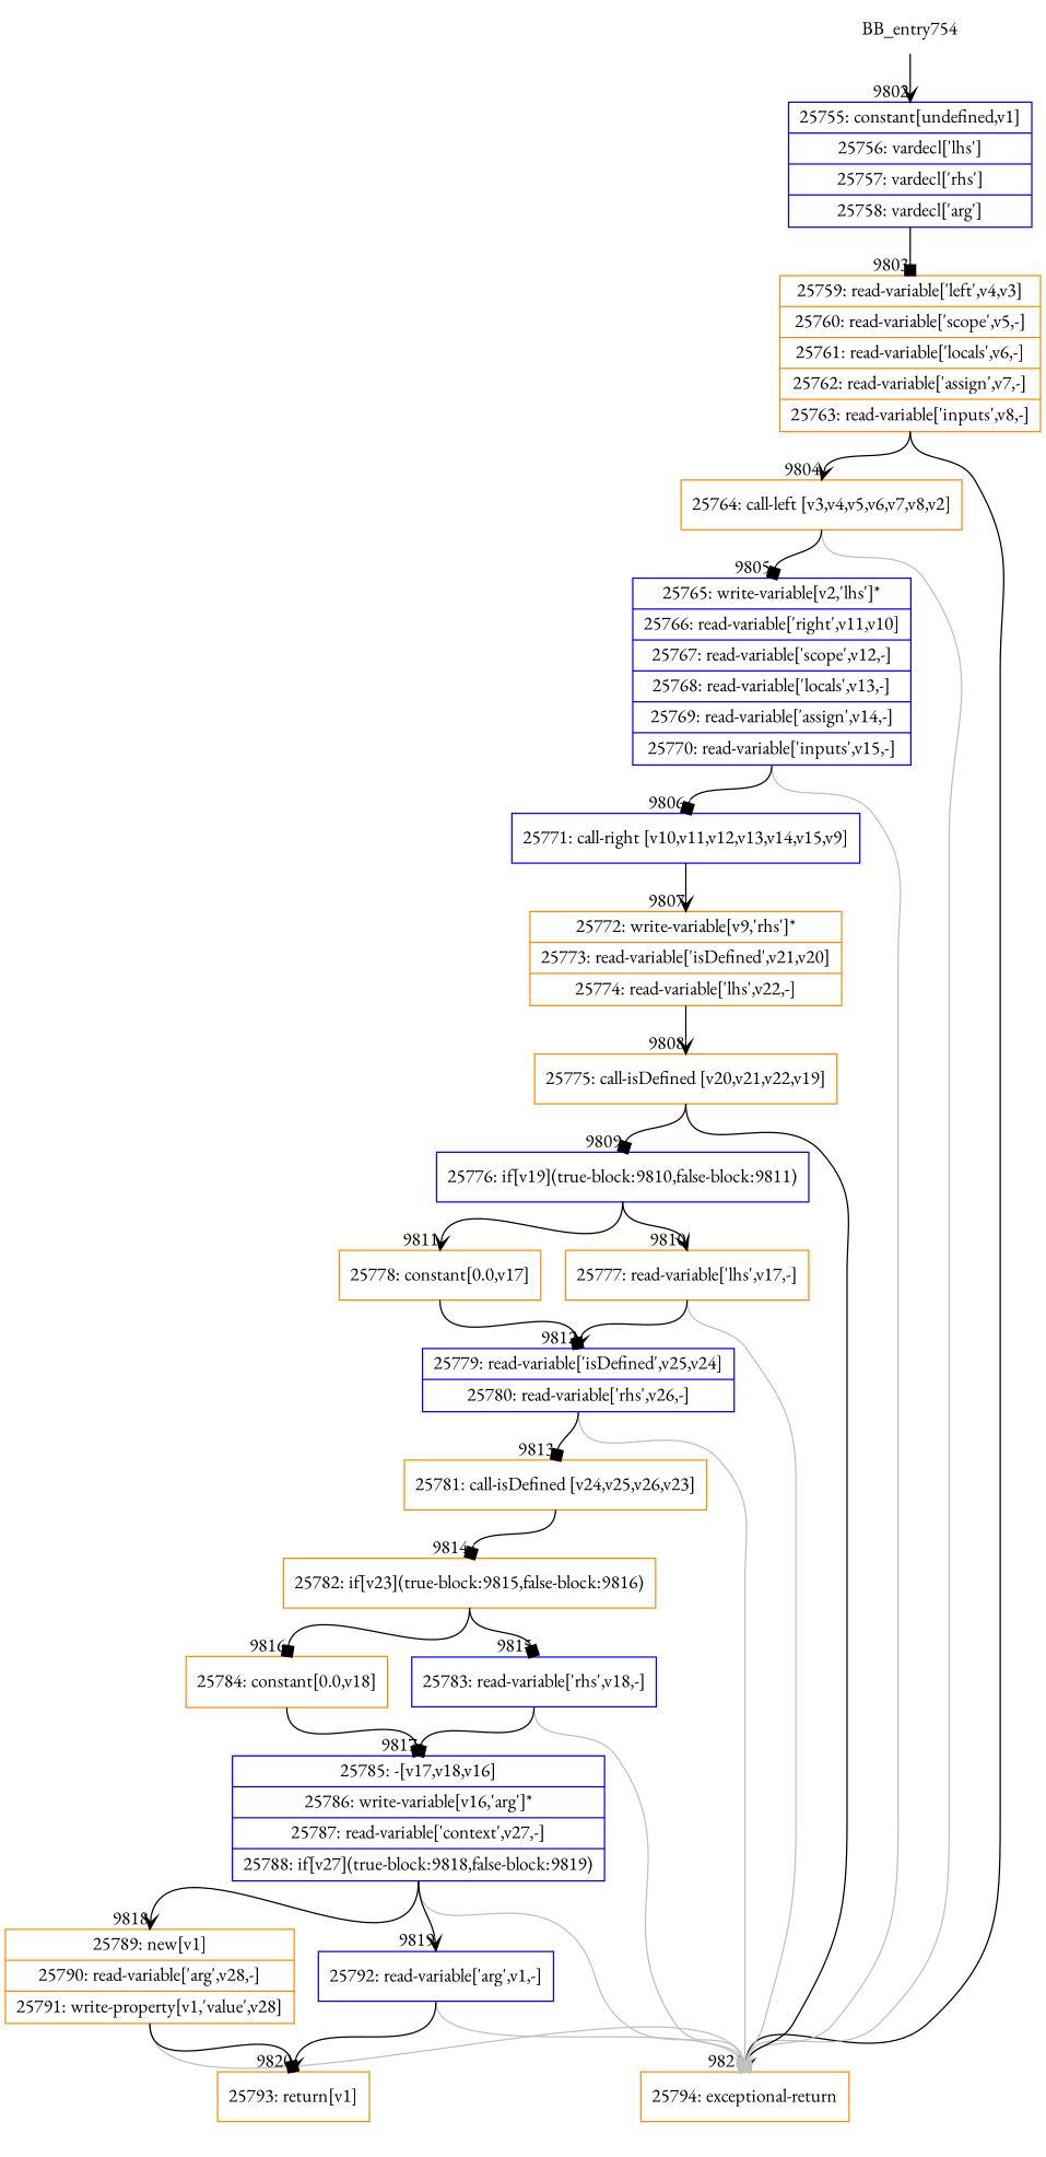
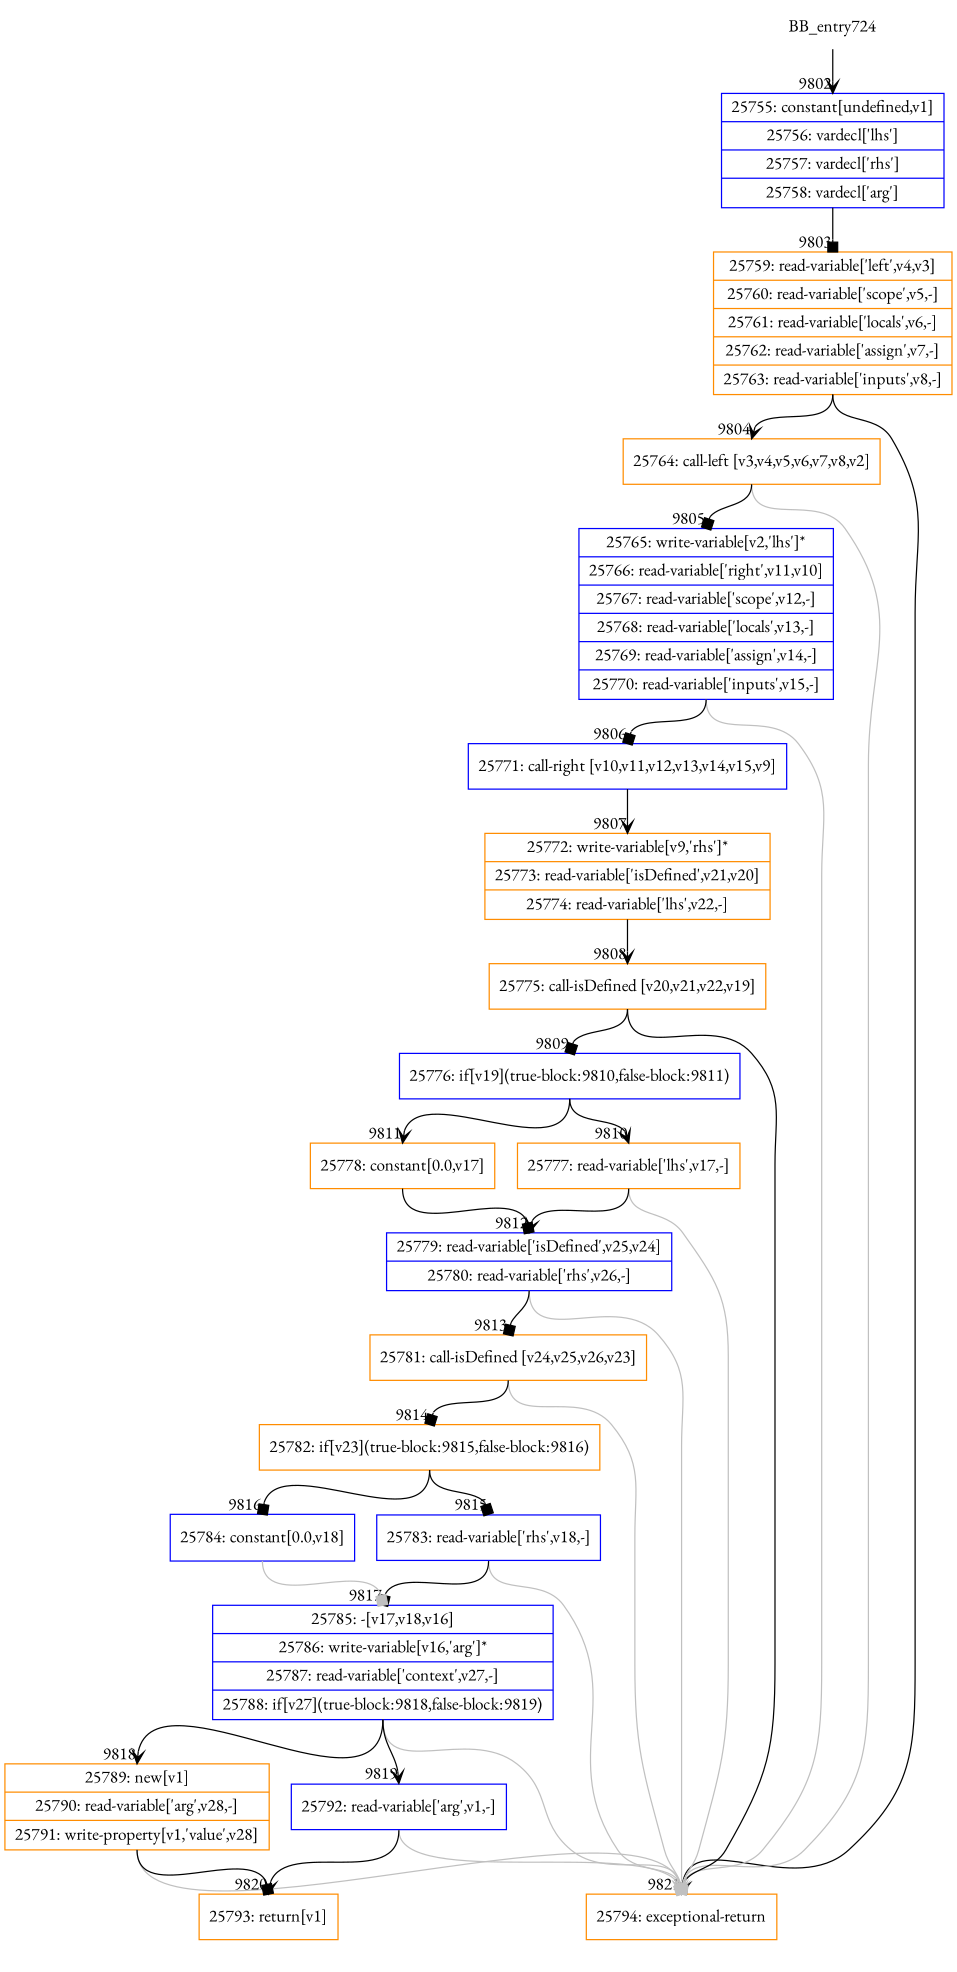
  digraph {
    fontname="EB Garamond"
    rankdir=TD
    node [color=darkorange fontname="EB Garamond" shape=record]
    edge [arrowhead=box fontname="EB Garamond" headport=n tailport=s]
-   BB_entry724 [shape=none label=BB_entry754]
+   BB_entry724 [shape=none]
    n2 [color=blue label="{25755: constant[undefined,v1]|25756: vardecl['lhs']|25757: vardecl['rhs']|25758: vardecl['arg']}"]
    n3 [label="{25759: read-variable['left',v4,v3]|25760: read-variable['scope',v5,-]|25761: read-variable['locals',v6,-]|25762: read-variable['assign',v7,-]|25763: read-variable['inputs',v8,-]}"]
    n4 [label="{25764: call-left [v3,v4,v5,v6,v7,v8,v2]}"]
    n5 [label="{25794: exceptional-return}"]
    n6 [color=blue label="{25765: write-variable[v2,'lhs']*|25766: read-variable['right',v11,v10]|25767: read-variable['scope',v12,-]|25768: read-variable['locals',v13,-]|25769: read-variable['assign',v14,-]|25770: read-variable['inputs',v15,-]}"]
    n7 [color=blue label="{25771: call-right [v10,v11,v12,v13,v14,v15,v9]}"]
    n8 [label="{25772: write-variable[v9,'rhs']*|25773: read-variable['isDefined',v21,v20]|25774: read-variable['lhs',v22,-]}"]
    n9 [label="{25775: call-isDefined [v20,v21,v22,v19]}"]
    n10 [color=blue label="{25776: if[v19](true-block:9810,false-block:9811)}"]
    n11 [label="{25777: read-variable['lhs',v17,-]}"]
    n12 [label="{25778: constant[0.0,v17]}"]
    n13 [color=blue label="{25779: read-variable['isDefined',v25,v24]|25780: read-variable['rhs',v26,-]}"]
    n14 [label="{25781: call-isDefined [v24,v25,v26,v23]}"]
    n15 [label="{25782: if[v23](true-block:9815,false-block:9816)}"]
    n16 [color=blue label="{25783: read-variable['rhs',v18,-]}"]
-   n17 [label="{25784: constant[0.0,v18]}"]
+   n17 [color=blue label="{25784: constant[0.0,v18]}"]
    n18 [color=blue label="{25785: -[v17,v18,v16]|25786: write-variable[v16,'arg']*|25787: read-variable['context',v27,-]|25788: if[v27](true-block:9818,false-block:9819)}"]
    n19 [label="{25789: new[v1]|25790: read-variable['arg',v28,-]|25791: write-property[v1,'value',v28]}"]
    n20 [color=blue label="{25792: read-variable['arg',v1,-]}"]
    n21 [label="{25793: return[v1]}"]
    BB_entry724 -> n2 [arrowhead=vee headlabel="    9802"]
    n2 -> n3 [headlabel="      9803"]
    n3 -> n4 [arrowhead=vee headlabel="      9804"]
    n3 -> n5 [color=black headlabel="      9821"]
    n4 -> n5 [arrowhead=vee color=gray]
    n4 -> n6 [headlabel="      9805"]
    n6 -> n5 [color=gray]
    n6 -> n7 [headlabel="      9806"]
    n7 -> n8 [arrowhead=vee headlabel="      9807"]
    n8 -> n9 [arrowhead=vee headlabel="      9808"]
    n9 -> n5 [arrowhead=vee color=black]
    n9 -> n10 [headlabel="      9809"]
    n10 -> n11 [arrowhead=vee headlabel="      9810"]
    n10 -> n12 [arrowhead=vee headlabel="      9811"]
    n11 -> n5 [color=gray]
    n11 -> n13 [arrowhead=vee headlabel="      9812"]
    n12 -> n13
    n13 -> n5 [arrowhead=vee color=gray]
    n13 -> n14 [headlabel="      9813"]
+   n14 -> n5 [arrowhead=vee color=gray]
    n14 -> n15 [headlabel="      9814"]
    n15 -> n16 [headlabel="      9815"]
    n15 -> n17 [headlabel="      9816"]
    n16 -> n5 [color=gray]
    n16 -> n18 [headlabel="      9817"]
-   n17 -> n18
+   n17 -> n18 [color=gray]
    n18 -> n5 [arrowhead=vee color=gray]
    n18 -> n19 [arrowhead=vee headlabel="      9818"]
    n18 -> n20 [arrowhead=vee headlabel="      9819"]
    n19 -> n5 [arrowhead=vee color=gray]
    n19 -> n21 [headlabel="      9820"]
    n20 -> n5 [color=gray]
    n20 -> n21 [arrowhead=vee]
  }
